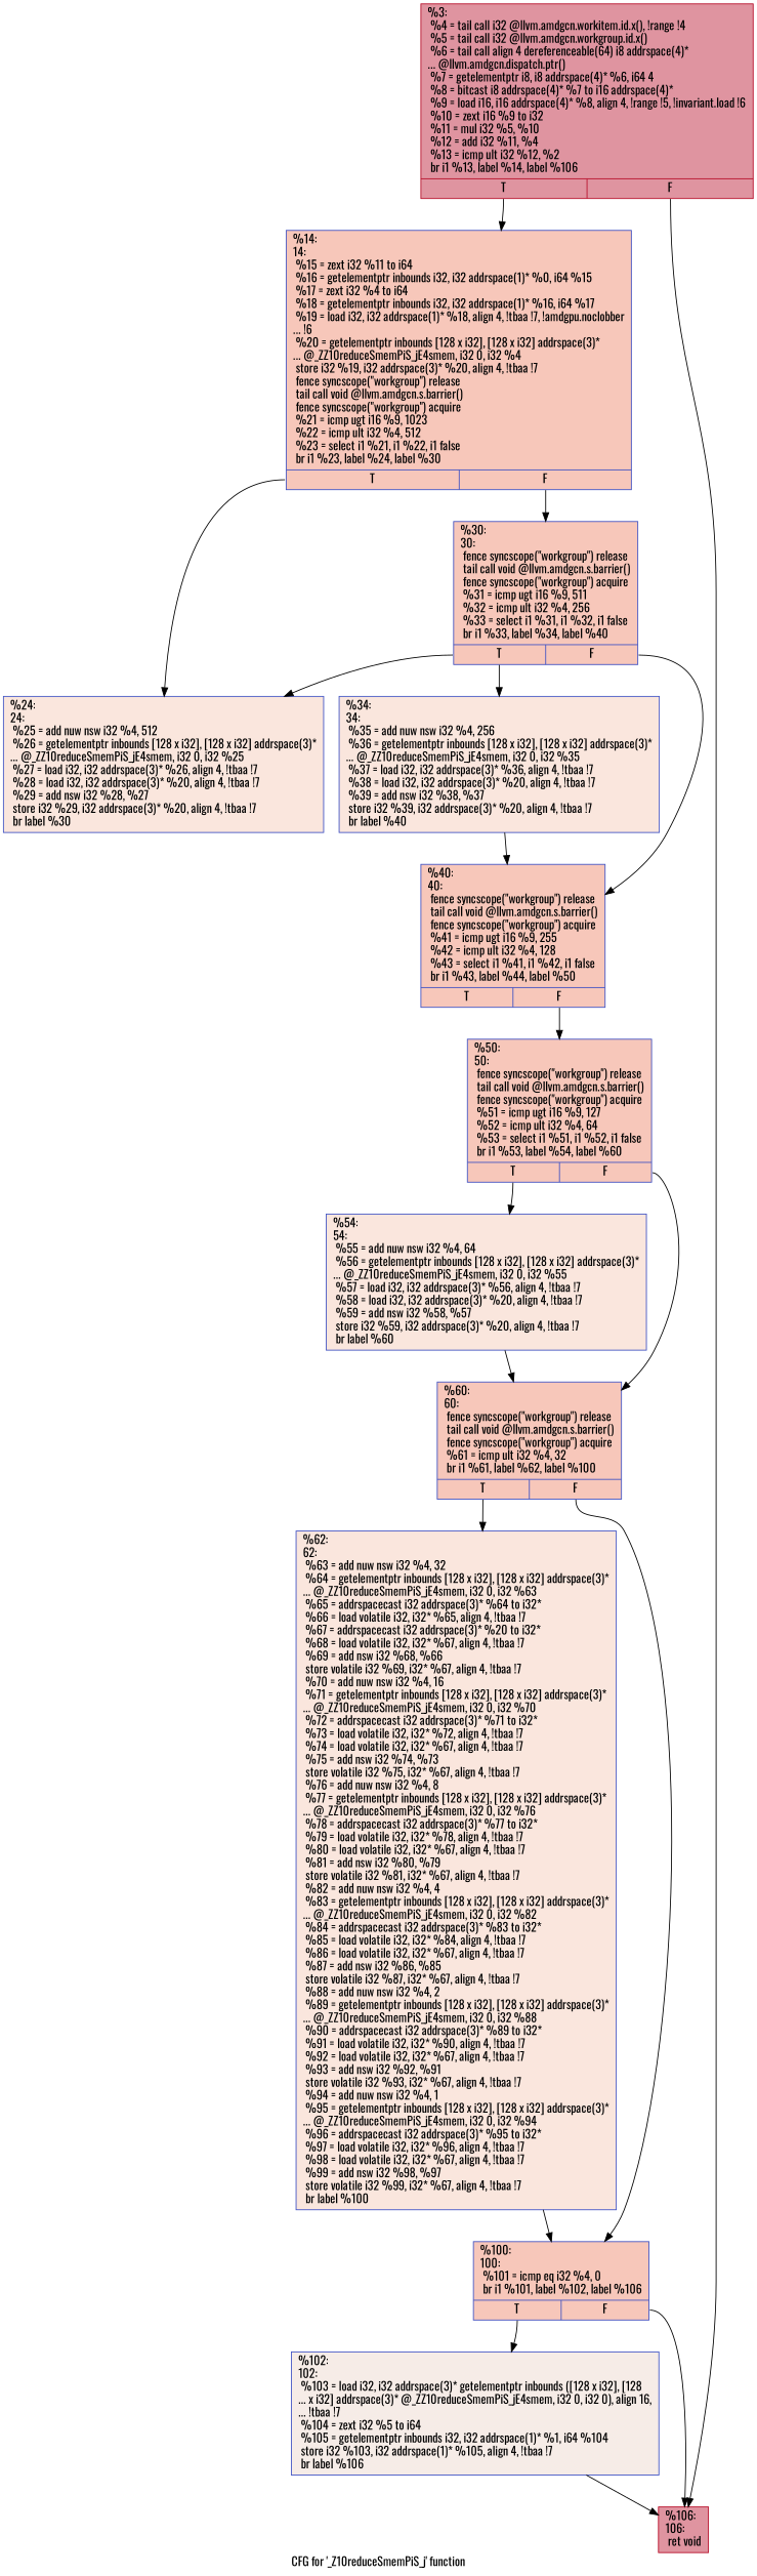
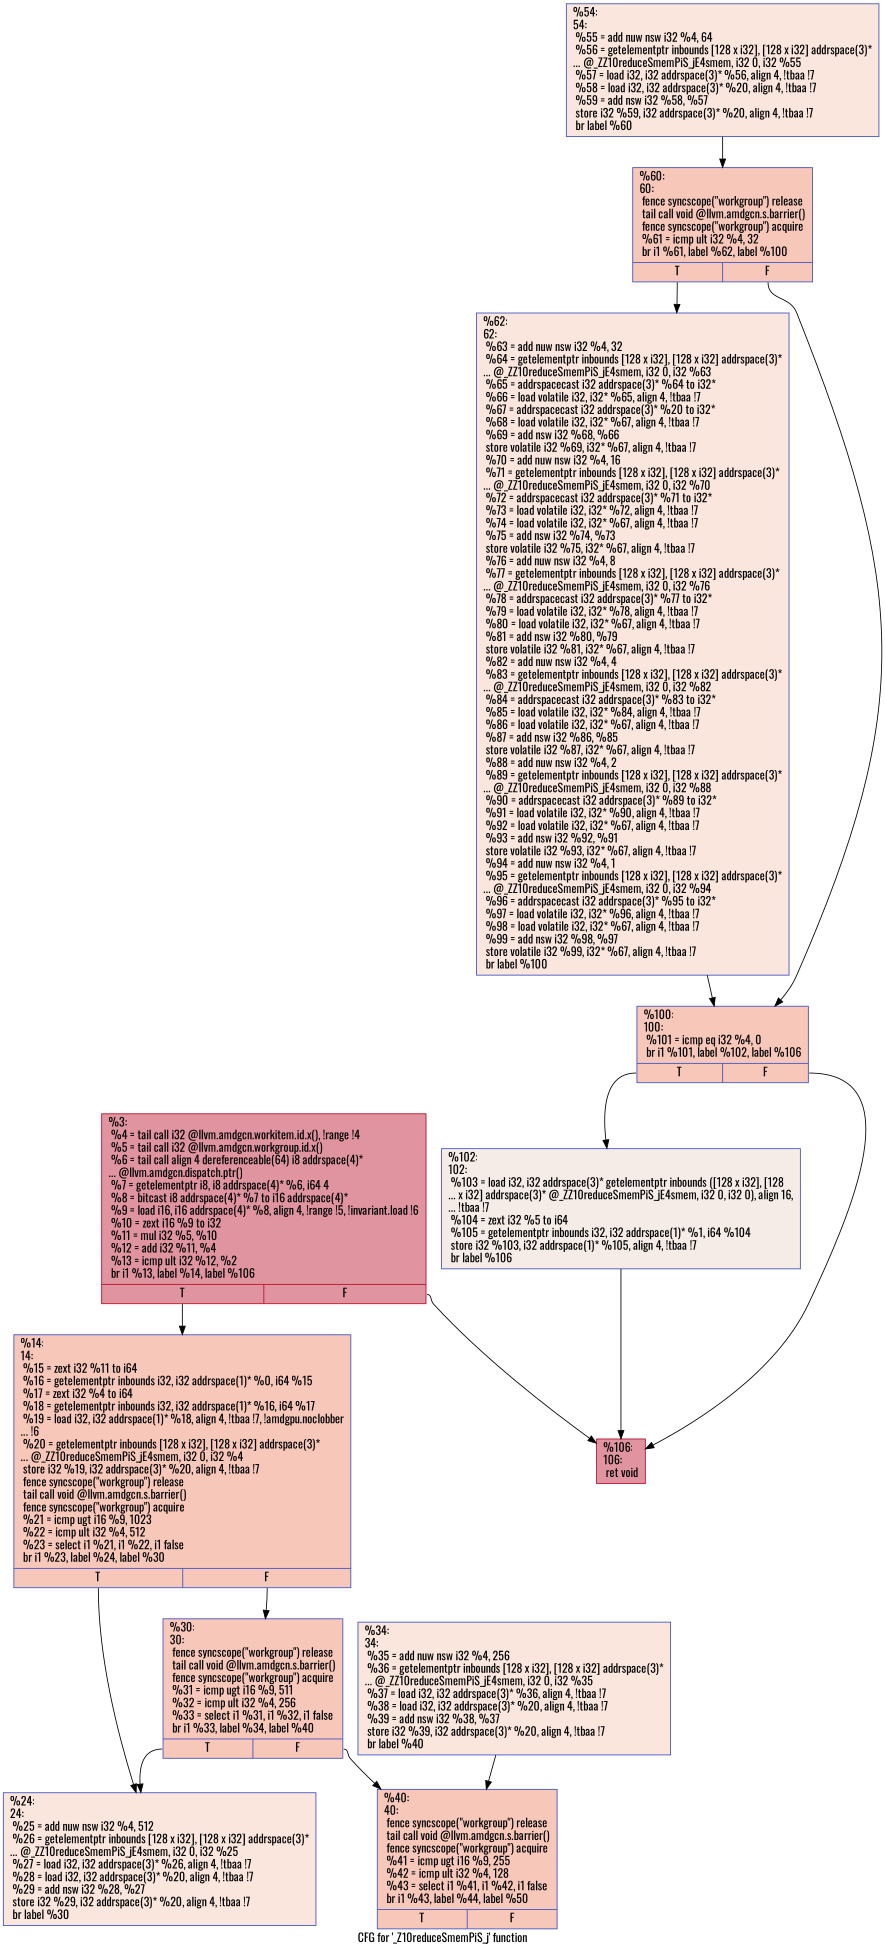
  digraph {
    fontname=Oswald
    label="CFG for '_Z10reduceSmemPiS_j' function"
    node [color="#3d50c3ff" fillcolor="#ec7f6370" fontname=Oswald shape=record style=filled]
    edge [fontname=Oswald tailport=s0]
    n1 [color="#b70d28ff" fillcolor="#b70d2870" label="{%3:\l  %4 = tail call i32 @llvm.amdgcn.workitem.id.x(), !range !4\l  %5 = tail call i32 @llvm.amdgcn.workgroup.id.x()\l  %6 = tail call align 4 dereferenceable(64) i8 addrspace(4)*\l... @llvm.amdgcn.dispatch.ptr()\l  %7 = getelementptr i8, i8 addrspace(4)* %6, i64 4\l  %8 = bitcast i8 addrspace(4)* %7 to i16 addrspace(4)*\l  %9 = load i16, i16 addrspace(4)* %8, align 4, !range !5, !invariant.load !6\l  %10 = zext i16 %9 to i32\l  %11 = mul i32 %5, %10\l  %12 = add i32 %11, %4\l  %13 = icmp ult i32 %12, %2\l  br i1 %13, label %14, label %106\l|{<s0>T|<s1>F}}"]
    n2 [label="{%14:\l14:                                               \l  %15 = zext i32 %11 to i64\l  %16 = getelementptr inbounds i32, i32 addrspace(1)* %0, i64 %15\l  %17 = zext i32 %4 to i64\l  %18 = getelementptr inbounds i32, i32 addrspace(1)* %16, i64 %17\l  %19 = load i32, i32 addrspace(1)* %18, align 4, !tbaa !7, !amdgpu.noclobber\l... !6\l  %20 = getelementptr inbounds [128 x i32], [128 x i32] addrspace(3)*\l... @_ZZ10reduceSmemPiS_jE4smem, i32 0, i32 %4\l  store i32 %19, i32 addrspace(3)* %20, align 4, !tbaa !7\l  fence syncscope(\"workgroup\") release\l  tail call void @llvm.amdgcn.s.barrier()\l  fence syncscope(\"workgroup\") acquire\l  %21 = icmp ugt i16 %9, 1023\l  %22 = icmp ult i32 %4, 512\l  %23 = select i1 %21, i1 %22, i1 false\l  br i1 %23, label %24, label %30\l|{<s0>T|<s1>F}}"]
    n3 [color="#b70d28ff" fillcolor="#b70d2870" label="{%106:\l106:                                              \l  ret void\l}"]
    n4 [fillcolor="#f3c7b170" label="{%24:\l24:                                               \l  %25 = add nuw nsw i32 %4, 512\l  %26 = getelementptr inbounds [128 x i32], [128 x i32] addrspace(3)*\l... @_ZZ10reduceSmemPiS_jE4smem, i32 0, i32 %25\l  %27 = load i32, i32 addrspace(3)* %26, align 4, !tbaa !7\l  %28 = load i32, i32 addrspace(3)* %20, align 4, !tbaa !7\l  %29 = add nsw i32 %28, %27\l  store i32 %29, i32 addrspace(3)* %20, align 4, !tbaa !7\l  br label %30\l}"]
    n5 [label="{%30:\l30:                                               \l  fence syncscope(\"workgroup\") release\l  tail call void @llvm.amdgcn.s.barrier()\l  fence syncscope(\"workgroup\") acquire\l  %31 = icmp ugt i16 %9, 511\l  %32 = icmp ult i32 %4, 256\l  %33 = select i1 %31, i1 %32, i1 false\l  br i1 %33, label %34, label %40\l|{<s0>T|<s1>F}}"]
    n6 [fillcolor="#f3c7b170" label="{%34:\l34:                                               \l  %35 = add nuw nsw i32 %4, 256\l  %36 = getelementptr inbounds [128 x i32], [128 x i32] addrspace(3)*\l... @_ZZ10reduceSmemPiS_jE4smem, i32 0, i32 %35\l  %37 = load i32, i32 addrspace(3)* %36, align 4, !tbaa !7\l  %38 = load i32, i32 addrspace(3)* %20, align 4, !tbaa !7\l  %39 = add nsw i32 %38, %37\l  store i32 %39, i32 addrspace(3)* %20, align 4, !tbaa !7\l  br label %40\l}"]
    n7 [label="{%40:\l40:                                               \l  fence syncscope(\"workgroup\") release\l  tail call void @llvm.amdgcn.s.barrier()\l  fence syncscope(\"workgroup\") acquire\l  %41 = icmp ugt i16 %9, 255\l  %42 = icmp ult i32 %4, 128\l  %43 = select i1 %41, i1 %42, i1 false\l  br i1 %43, label %44, label %50\l|{<s0>T|<s1>F}}"]
-   n8 [label="{%50:\l50:                                               \l  fence syncscope(\"workgroup\") release\l  tail call void @llvm.amdgcn.s.barrier()\l  fence syncscope(\"workgroup\") acquire\l  %51 = icmp ugt i16 %9, 127\l  %52 = icmp ult i32 %4, 64\l  %53 = select i1 %51, i1 %52, i1 false\l  br i1 %53, label %54, label %60\l|{<s0>T|<s1>F}}"]
    n9 [fillcolor="#f3c7b170" label="{%54:\l54:                                               \l  %55 = add nuw nsw i32 %4, 64\l  %56 = getelementptr inbounds [128 x i32], [128 x i32] addrspace(3)*\l... @_ZZ10reduceSmemPiS_jE4smem, i32 0, i32 %55\l  %57 = load i32, i32 addrspace(3)* %56, align 4, !tbaa !7\l  %58 = load i32, i32 addrspace(3)* %20, align 4, !tbaa !7\l  %59 = add nsw i32 %58, %57\l  store i32 %59, i32 addrspace(3)* %20, align 4, !tbaa !7\l  br label %60\l}"]
    n10 [label="{%60:\l60:                                               \l  fence syncscope(\"workgroup\") release\l  tail call void @llvm.amdgcn.s.barrier()\l  fence syncscope(\"workgroup\") acquire\l  %61 = icmp ult i32 %4, 32\l  br i1 %61, label %62, label %100\l|{<s0>T|<s1>F}}"]
    n11 [fillcolor="#f3c7b170" label="{%62:\l62:                                               \l  %63 = add nuw nsw i32 %4, 32\l  %64 = getelementptr inbounds [128 x i32], [128 x i32] addrspace(3)*\l... @_ZZ10reduceSmemPiS_jE4smem, i32 0, i32 %63\l  %65 = addrspacecast i32 addrspace(3)* %64 to i32*\l  %66 = load volatile i32, i32* %65, align 4, !tbaa !7\l  %67 = addrspacecast i32 addrspace(3)* %20 to i32*\l  %68 = load volatile i32, i32* %67, align 4, !tbaa !7\l  %69 = add nsw i32 %68, %66\l  store volatile i32 %69, i32* %67, align 4, !tbaa !7\l  %70 = add nuw nsw i32 %4, 16\l  %71 = getelementptr inbounds [128 x i32], [128 x i32] addrspace(3)*\l... @_ZZ10reduceSmemPiS_jE4smem, i32 0, i32 %70\l  %72 = addrspacecast i32 addrspace(3)* %71 to i32*\l  %73 = load volatile i32, i32* %72, align 4, !tbaa !7\l  %74 = load volatile i32, i32* %67, align 4, !tbaa !7\l  %75 = add nsw i32 %74, %73\l  store volatile i32 %75, i32* %67, align 4, !tbaa !7\l  %76 = add nuw nsw i32 %4, 8\l  %77 = getelementptr inbounds [128 x i32], [128 x i32] addrspace(3)*\l... @_ZZ10reduceSmemPiS_jE4smem, i32 0, i32 %76\l  %78 = addrspacecast i32 addrspace(3)* %77 to i32*\l  %79 = load volatile i32, i32* %78, align 4, !tbaa !7\l  %80 = load volatile i32, i32* %67, align 4, !tbaa !7\l  %81 = add nsw i32 %80, %79\l  store volatile i32 %81, i32* %67, align 4, !tbaa !7\l  %82 = add nuw nsw i32 %4, 4\l  %83 = getelementptr inbounds [128 x i32], [128 x i32] addrspace(3)*\l... @_ZZ10reduceSmemPiS_jE4smem, i32 0, i32 %82\l  %84 = addrspacecast i32 addrspace(3)* %83 to i32*\l  %85 = load volatile i32, i32* %84, align 4, !tbaa !7\l  %86 = load volatile i32, i32* %67, align 4, !tbaa !7\l  %87 = add nsw i32 %86, %85\l  store volatile i32 %87, i32* %67, align 4, !tbaa !7\l  %88 = add nuw nsw i32 %4, 2\l  %89 = getelementptr inbounds [128 x i32], [128 x i32] addrspace(3)*\l... @_ZZ10reduceSmemPiS_jE4smem, i32 0, i32 %88\l  %90 = addrspacecast i32 addrspace(3)* %89 to i32*\l  %91 = load volatile i32, i32* %90, align 4, !tbaa !7\l  %92 = load volatile i32, i32* %67, align 4, !tbaa !7\l  %93 = add nsw i32 %92, %91\l  store volatile i32 %93, i32* %67, align 4, !tbaa !7\l  %94 = add nuw nsw i32 %4, 1\l  %95 = getelementptr inbounds [128 x i32], [128 x i32] addrspace(3)*\l... @_ZZ10reduceSmemPiS_jE4smem, i32 0, i32 %94\l  %96 = addrspacecast i32 addrspace(3)* %95 to i32*\l  %97 = load volatile i32, i32* %96, align 4, !tbaa !7\l  %98 = load volatile i32, i32* %67, align 4, !tbaa !7\l  %99 = add nsw i32 %98, %97\l  store volatile i32 %99, i32* %67, align 4, !tbaa !7\l  br label %100\l}"]
    n12 [label="{%100:\l100:                                              \l  %101 = icmp eq i32 %4, 0\l  br i1 %101, label %102, label %106\l|{<s0>T|<s1>F}}"]
    n13 [fillcolor="#ead5c970" label="{%102:\l102:                                              \l  %103 = load i32, i32 addrspace(3)* getelementptr inbounds ([128 x i32], [128\l... x i32] addrspace(3)* @_ZZ10reduceSmemPiS_jE4smem, i32 0, i32 0), align 16,\l... !tbaa !7\l  %104 = zext i32 %5 to i64\l  %105 = getelementptr inbounds i32, i32 addrspace(1)* %1, i64 %104\l  store i32 %103, i32 addrspace(1)* %105, align 4, !tbaa !7\l  br label %106\l}"]
    n1 -> n2
    n1 -> n3 [tailport=s1]
    n2 -> n4
    n2 -> n5 [tailport=s1]
    n5 -> n4
-   n5 -> n6
    n5 -> n7 [tailport=s1]
    n6 -> n7
-   n7 -> n8 [tailport=s1]
-   n8 -> n9
-   n8 -> n10 [tailport=s1]
    n9 -> n10
    n10 -> n11
    n10 -> n12 [tailport=s1]
    n11 -> n12
    n12 -> n3 [tailport=s1]
    n12 -> n13
    n13 -> n3
  }
